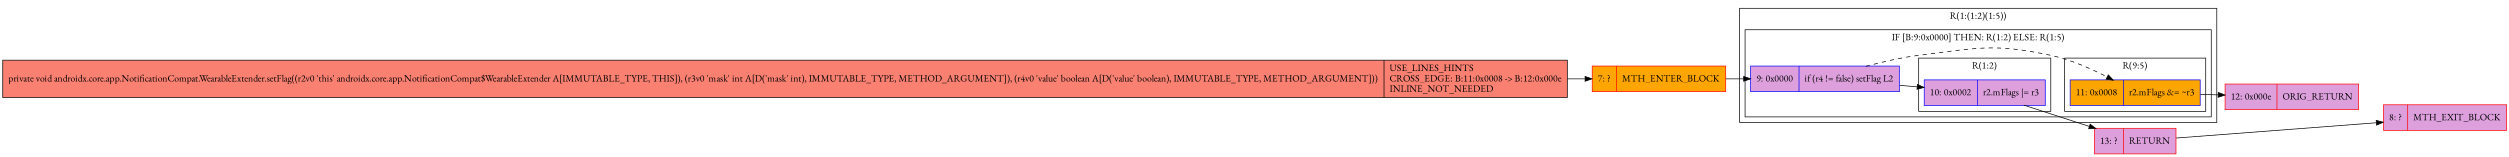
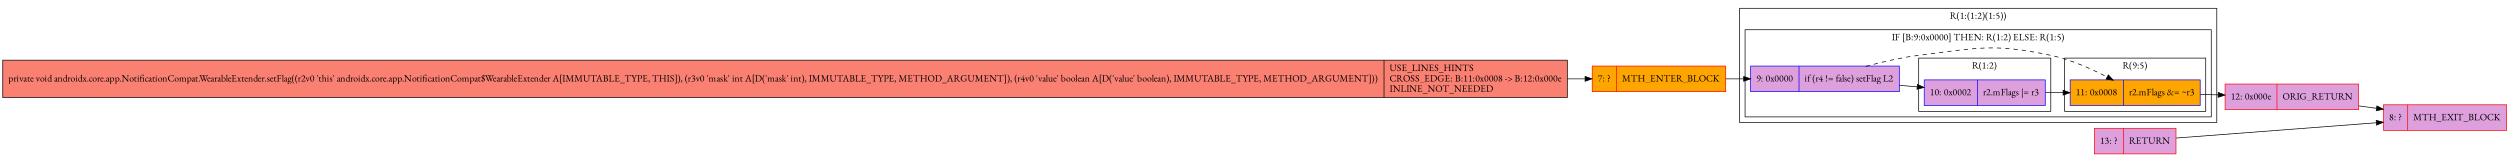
  digraph {
    fontname="EB Garamond"
    rankdir=LR
    node [color=red fillcolor=plum fontname="EB Garamond" shape=record style=filled]
    edge [fontname="EB Garamond"]
    n1 [color=blue label="{10\:\ 0x0002|r2.mFlags \|= r3\l}"]
    n2 [color=blue fillcolor=orange label="{11\:\ 0x0008|r2.mFlags &= ~r3\l}"]
    n3 [color=blue label="{9\:\ 0x0000|if (r4 != false) setFlag L2\l}"]
    n4 [label="{13\:\ ?|RETURN\l}"]
    n5 [label="{12\:\ 0x000e|ORIG_RETURN\l}"]
    n6 [label="{8\:\ ?|MTH_EXIT_BLOCK\l}"]
    n7 [fillcolor=orange label="{7\:\ ?|MTH_ENTER_BLOCK\l}"]
    n8 [fillcolor=salmon label="{private void androidx.core.app.NotificationCompat.WearableExtender.setFlag((r2v0 'this' androidx.core.app.NotificationCompat$WearableExtender A[IMMUTABLE_TYPE, THIS]), (r3v0 'mask' int A[D('mask' int), IMMUTABLE_TYPE, METHOD_ARGUMENT]), (r4v0 'value' boolean A[D('value' boolean), IMMUTABLE_TYPE, METHOD_ARGUMENT]))  | USE_LINES_HINTS\lCROSS_EDGE: B:11:0x0008 \-\> B:12:0x000e\lINLINE_NOT_NEEDED\l}" color=""]
    subgraph cluster_1 {
      label="R(1:(1:2)(1:5))"
      subgraph cluster_2 {
        label="IF [B:9:0x0000] THEN: R(1:2) ELSE: R(1:5)"
        n3
        subgraph cluster_3 {
          label="R(1:2)"
          n1
        }
        subgraph cluster_4 {
          label="R(9:5)"
          n2
        }
      }
    }
-   n1 -> n4
+   n1 -> n2
    n2 -> n5
    n3 -> n1
    n3 -> n2 [style=dashed]
    n4 -> n6
+   n5 -> n6
    n7 -> n3
    n8 -> n7
  }
